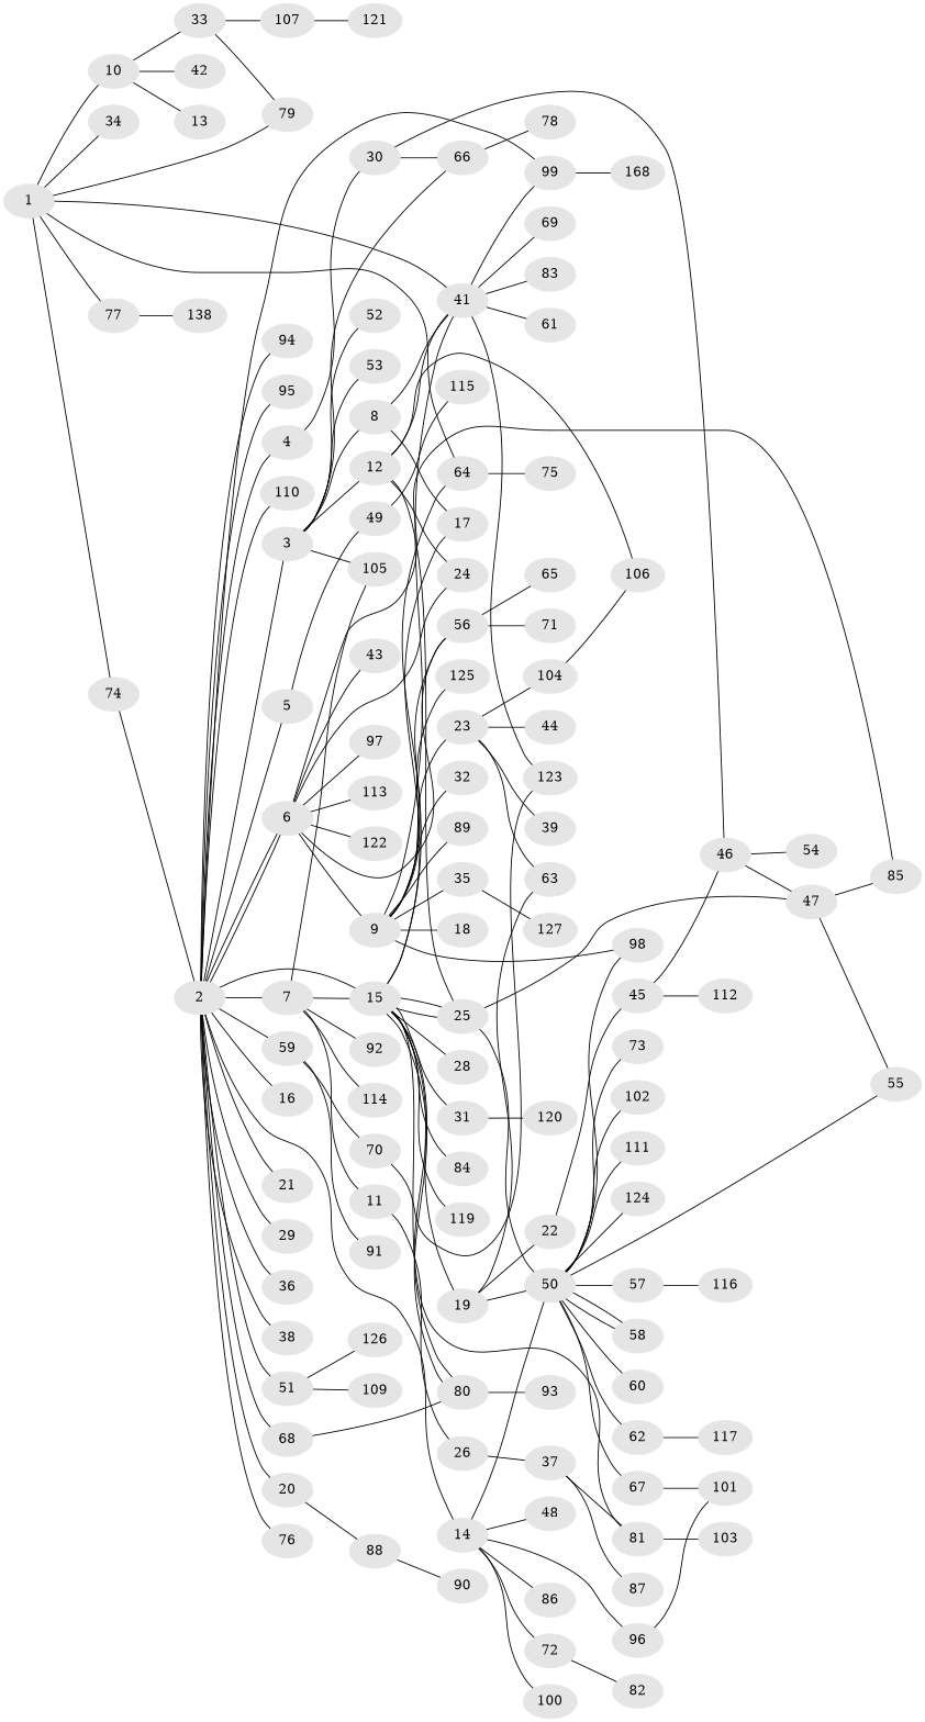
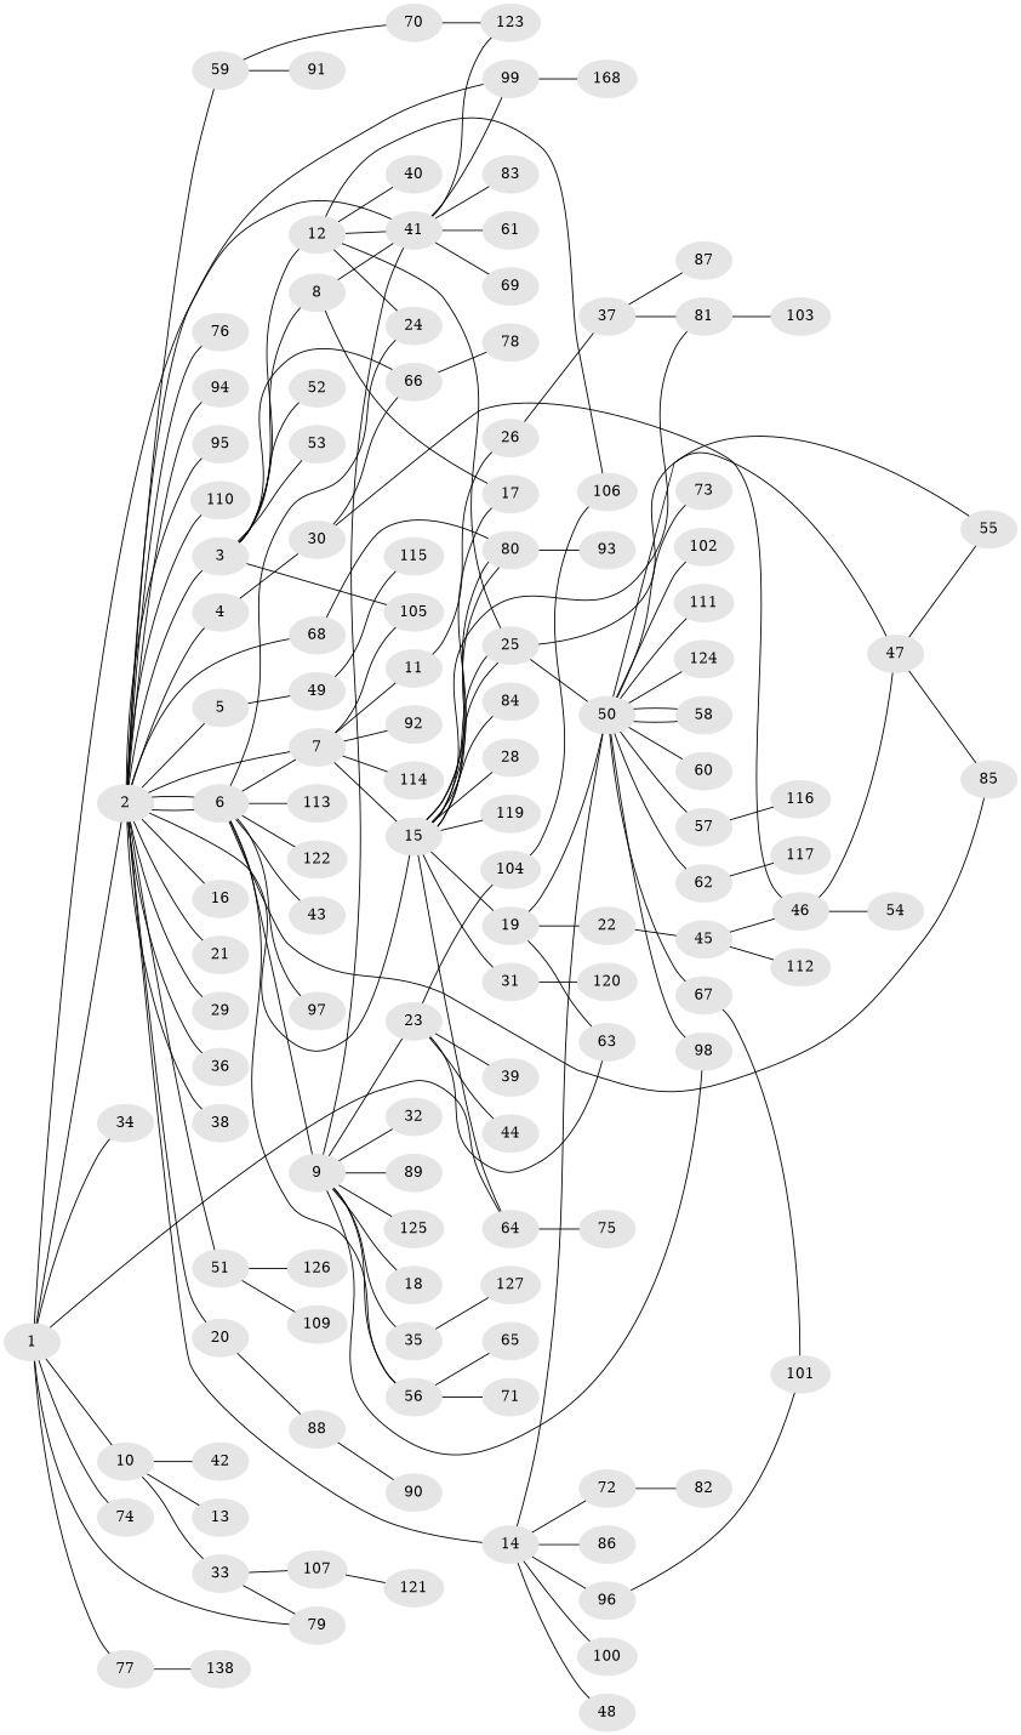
  graph {
    rankdir=LR
    node [color=gray90 style=filled]
    1
    2
    10
    34
    41
    64
    74
    77
    79
    3
    4
    5
    6
    7
    14
    15
    16
    20
    21
    29
    36
    38
    51
    59
    68
    76
    94
    95
    99
    110
    13
    33
    42
    61
    69
    83
    123
    75
    n39 [label=138]
    8
    12
    52
    53
    66
    105
    30
    49
    9
    24
    43
    56
    85
    97
    113
    122
    11
    92
    114
    48
    50
    72
    86
    96
    100
    17
    25
    19
    28
    31
    80
    81
    84
    119
    88
    126
    109
    91
    70
    n79 [label=168]
+   40
    106
    78
    46
    115
    18
    23
    32
    35
    89
    98
    125
    71
    65
    26
    63
    39
    44
    104
    127
    107
    37
    47
    55
    57
    58
    60
    62
    67
    73
    102
    111
    124
    82
    101
    22
    120
    93
    103
    45
    90
    112
    87
    54
    121
    116
    117
-   74 -- 2
+   1 -- 2
    1 -- 10
    1 -- 34
    1 -- 41
    1 -- 64
    1 -- 74
    1 -- 77
    1 -- 79
    2 -- 3
    2 -- 4
    2 -- 5
    2 -- 6
    2 -- 6
    2 -- 7
    2 -- 14
    2 -- 15
    2 -- 16
    2 -- 20
    2 -- 21
    2 -- 29
    2 -- 36
    2 -- 38
    2 -- 51
    2 -- 59
    2 -- 68
    2 -- 76
    2 -- 94
    2 -- 95
    2 -- 99
    2 -- 110
    10 -- 13
    10 -- 33
    10 -- 42
    41 -- 99
    41 -- 61
    41 -- 69
    41 -- 83
    41 -- 123
    64 -- 75
    77 -- n39
    3 -- 8
    3 -- 12
    3 -- 52
    3 -- 53
    3 -- 66
    3 -- 105
    4 -- 30
    5 -- 49
+   6 -- 7
    6 -- 9
    6 -- 24
    6 -- 43
    6 -- 56
    6 -- 85
    6 -- 97
    6 -- 113
    6 -- 122
    7 -- 15
    7 -- 105
    7 -- 11
    7 -- 92
    7 -- 114
    14 -- 48
    14 -- 50
    14 -- 72
    14 -- 86
    14 -- 96
    14 -- 100
    15 -- 64
    15 -- 17
    15 -- 25
    15 -- 25
    15 -- 19
    15 -- 28
    15 -- 31
    15 -- 80
    15 -- 80
    15 -- 81
    15 -- 84
    15 -- 119
    20 -- 88
    51 -- 126
    51 -- 109
    59 -- 91
    59 -- 70
    68 -- 80
    99 -- n79
    33 -- 79
    33 -- 107
    8 -- 41
    8 -- 17
    12 -- 41
    12 -- 24
    12 -- 25
+   12 -- 40
    12 -- 106
    66 -- 78
    30 -- 66
    30 -- 46
    49 -- 115
    9 -- 41
    9 -- 56
    9 -- 18
    9 -- 23
    9 -- 32
    9 -- 35
    9 -- 89
    9 -- 98
    9 -- 125
    56 -- 71
    56 -- 65
    11 -- 26
    50 -- 98
    50 -- 55
    50 -- 57
    50 -- 58
    50 -- 58
    50 -- 60
    50 -- 62
    50 -- 67
    50 -- 73
    50 -- 102
    50 -- 111
    50 -- 124
    72 -- 82
    96 -- 101
    25 -- 50
    25 -- 47
    19 -- 50
    19 -- 63
    19 -- 22
    31 -- 120
    80 -- 93
    81 -- 103
    88 -- 90
    70 -- 123
    46 -- 47
    46 -- 54
    23 -- 63
    23 -- 39
    23 -- 44
    23 -- 104
    35 -- 127
    26 -- 37
    104 -- 106
    107 -- 121
    37 -- 81
    37 -- 87
    47 -- 85
    47 -- 55
    57 -- 116
    62 -- 117
    67 -- 101
    22 -- 45
    45 -- 46
    45 -- 112
  }
